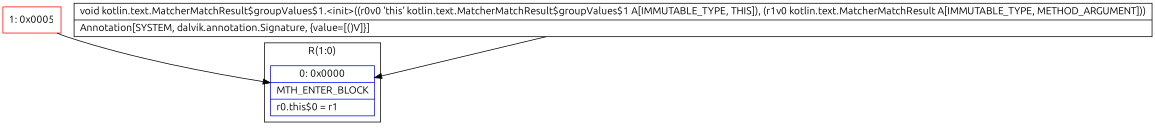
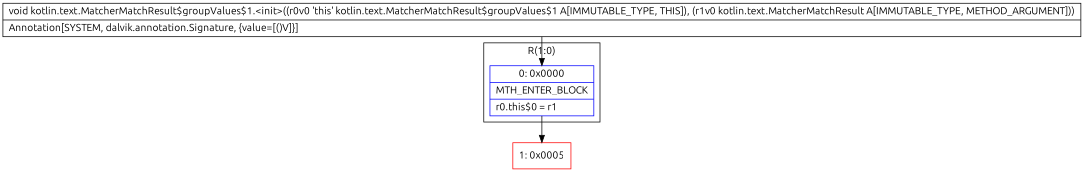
  digraph {
    fontname=Ubuntu
    node [shape=record fontname=Ubuntu]
    edge [fontname=Ubuntu]
    n1 [color=blue label="{0\:\ 0x0000|MTH_ENTER_BLOCK\l|r0.this$0 = r1\l}"]
    n2 [color=red label="{1\:\ 0x0005}"]
    n3 [label="{void kotlin.text.MatcherMatchResult$groupValues$1.\<init\>((r0v0 'this' kotlin.text.MatcherMatchResult$groupValues$1 A[IMMUTABLE_TYPE, THIS]), (r1v0 kotlin.text.MatcherMatchResult A[IMMUTABLE_TYPE, METHOD_ARGUMENT]))  | Annotation[SYSTEM, dalvik.annotation.Signature, \{value=[()V]\}]\l}"]
    subgraph cluster_1 {
      label="R(1:0)"
      n1
    }
-   n2 -> n1
+   n1 -> n2
    n3 -> n1
  }
